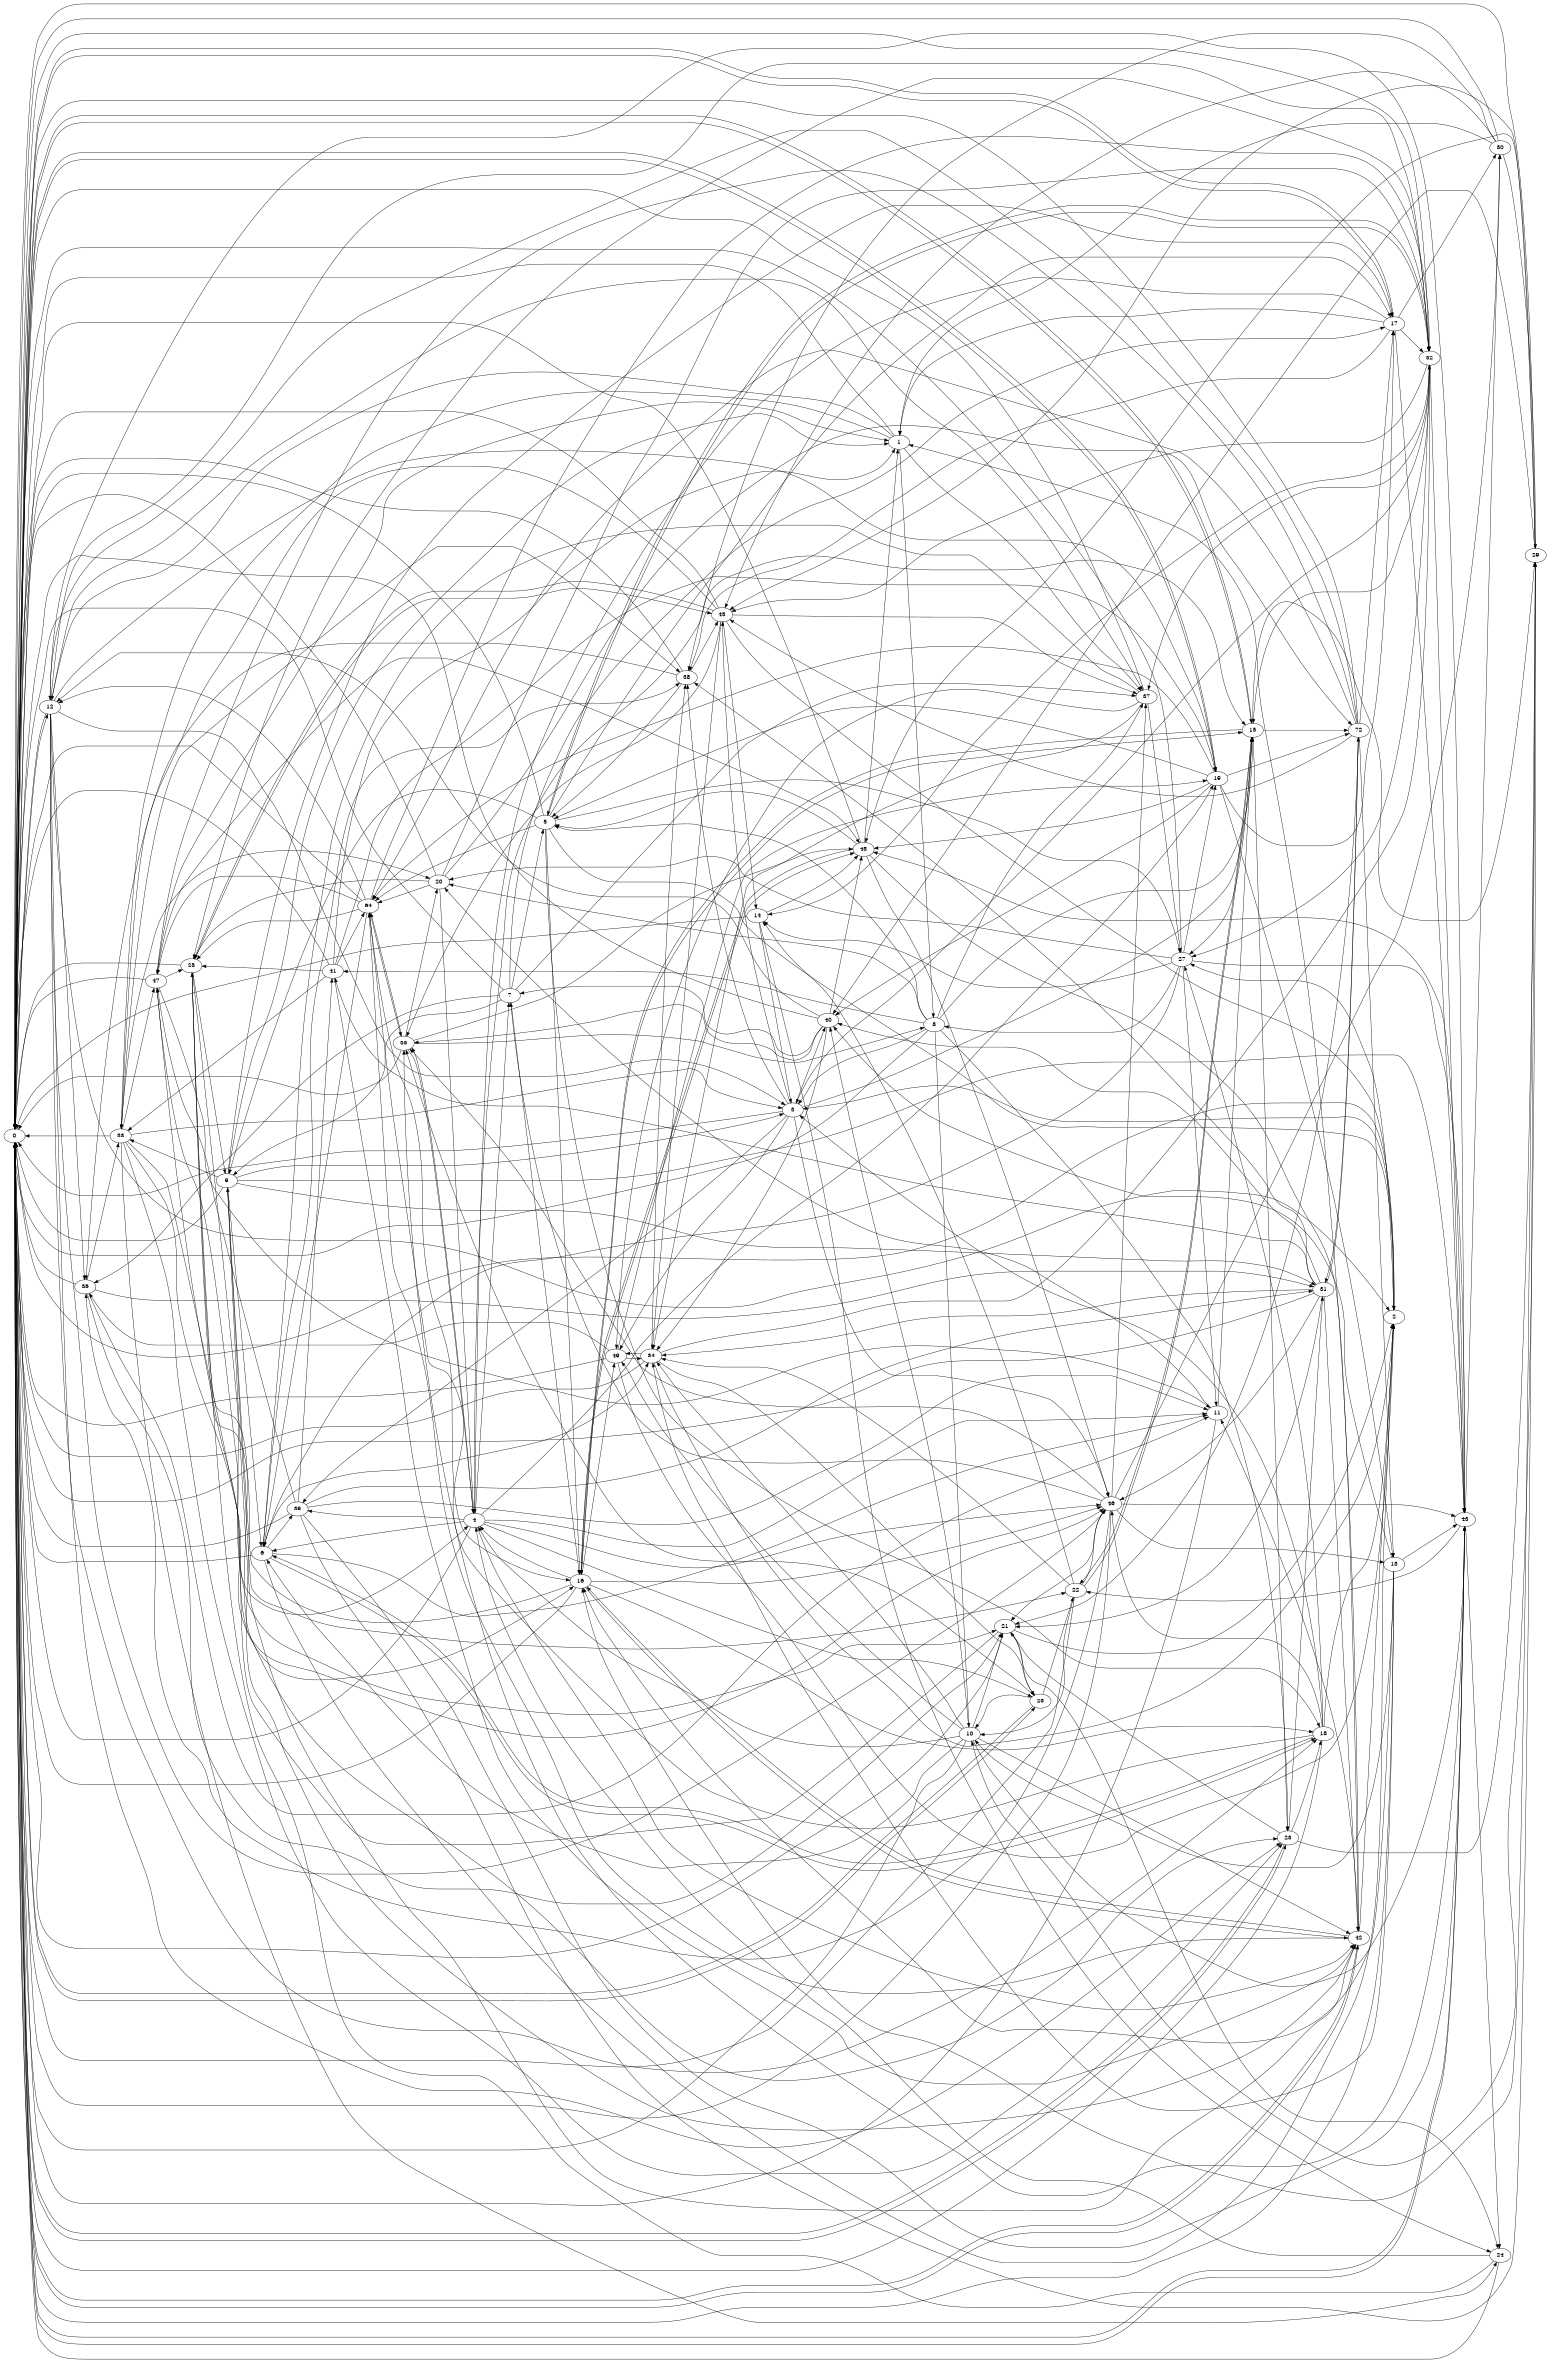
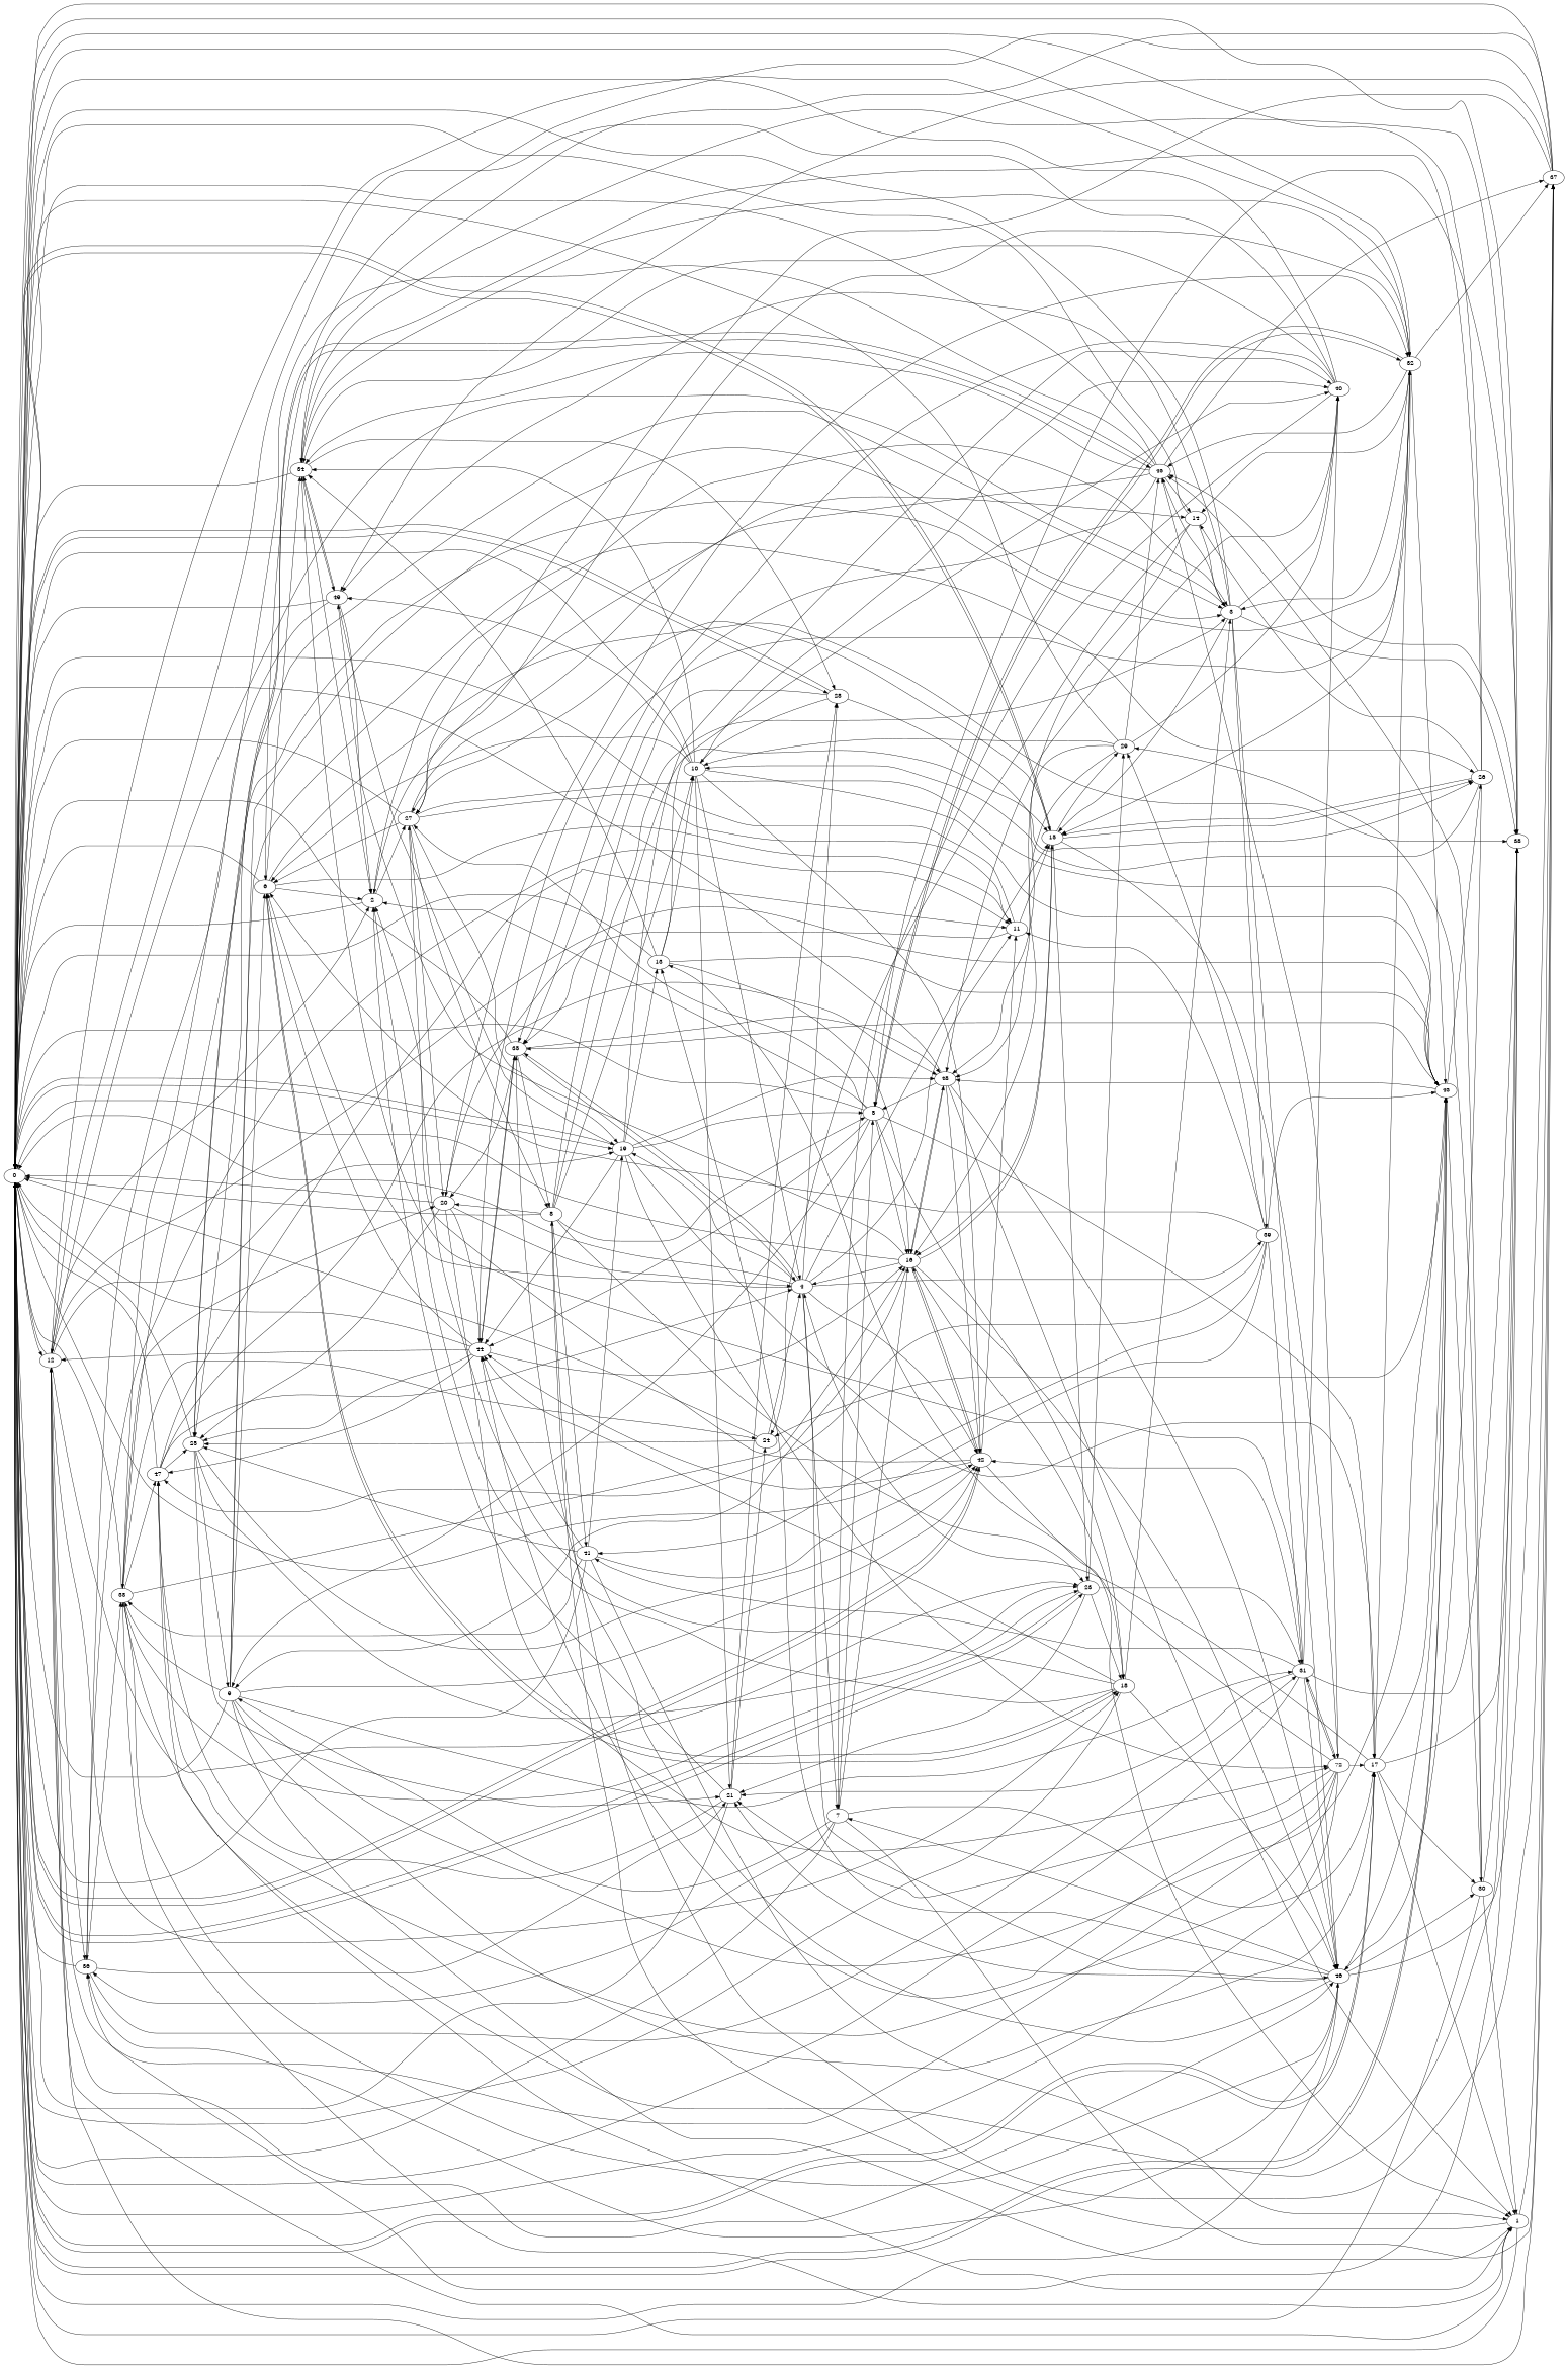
  strict digraph {
    rankdir=LR
    node [component_delay=3]
    edge [wire_delay=1]
    0
    12
    15
    17
    19
    23
    28
    42
    43
    37
    2
    3
    46
    18
    32
    36
    27
    16
-   26 [label=22]
+   26
    n20 [label=72]
    29
    1
    38
    4
    30
    48
    40
    5
-   44 [label=64]
+   44
    13
    31
    21
    35
    10
    11
    24
    49
    6
    34
    39
    45
    7
    14
    25
    33
    8
    20
    9
    47
    41
    0 -> 12
    0 -> 15
    0 -> 17
    0 -> 19
    0 -> 23
    0 -> 28
    0 -> 42
    0 -> 43
    12 -> 0
    12 -> 19
    12 -> 23
    12 -> 43
    12 -> 37
    12 -> 2
    12 -> 3
    12 -> 46
    12 -> 18
    12 -> 32
    12 -> 36
    15 -> 0
    15 -> 23
    15 -> 27
    15 -> 16
    15 -> 26
    15 -> n20
    15 -> 29
    17 -> 0
    17 -> 43
    17 -> 32
    17 -> 1
    17 -> 38
    17 -> 4
    17 -> 30
    19 -> 0
    19 -> 17
    19 -> n20
    19 -> 48
    19 -> 40
    19 -> 5
    19 -> 44
    19 -> 13
    23 -> 0
    23 -> 18
    23 -> 29
    23 -> 31
    23 -> 21
    28 -> 0
    28 -> 26
    28 -> 35
    28 -> 10
    42 -> 0
    42 -> 2
    42 -> 16
    42 -> 1
    42 -> 44
    42 -> 11
    43 -> 0
    43 -> 26
    43 -> 30
    43 -> 48
    43 -> 35
    43 -> 24
    37 -> 0
    37 -> 27
    37 -> 49
    37 -> 6
    37 -> 34
    2 -> 0
    2 -> 3
    2 -> 27
    3 -> 0
    3 -> 15
    3 -> 46
    3 -> 38
    3 -> 40
    3 -> 49
    3 -> 39
    3 -> 45
    46 -> 0
    46 -> 43
    46 -> 37
    46 -> 36
    46 -> 30
    46 -> 13
    46 -> 21
    46 -> 35
    46 -> 7
    18 -> 0
    18 -> 2
    18 -> 3
    18 -> 46
    18 -> 27
    18 -> 44
    18 -> 6
    32 -> 0
    32 -> 15
    32 -> 43
    32 -> 37
    32 -> 3
    32 -> 27
    32 -> 5
    32 -> 45
    32 -> 14
    32 -> 25
    36 -> 0
    36 -> 31
    36 -> 21
    36 -> 11
    36 -> 33
    27 -> 0
    27 -> 19
    27 -> 43
    27 -> 11
    27 -> 6
    27 -> 14
    27 -> 8
    27 -> 20
    16 -> 0
    16 -> 15
    16 -> 42
    16 -> 46
    16 -> 18
    16 -> 4
    16 -> 48
    16 -> 49
    16 -> 9
    26 -> 0
    26 -> 15
    26 -> 46
    26 -> 10
    26 -> 34
    26 -> 14
    n20 -> 0
    n20 -> 12
    n20 -> 17
    n20 -> 44
    n20 -> 13
    n20 -> 31
    n20 -> 21
    n20 -> 45
    n20 -> 47
    29 -> 0
    29 -> 16
    29 -> 48
    29 -> 40
    29 -> 10
    29 -> 45
    1 -> 0
    1 -> 12
    1 -> 37
    1 -> 33
    1 -> 8
    38 -> 0
    38 -> 36
    38 -> 5
    38 -> 45
    4 -> 0
    4 -> 15
    4 -> 19
    4 -> 28
    4 -> 42
    4 -> 46
    4 -> 35
    4 -> 11
    4 -> 6
    4 -> 39
    4 -> 7
    30 -> 0
    30 -> 29
    30 -> 1
    30 -> 38
    30 -> 45
    48 -> 0
    48 -> 42
    48 -> 46
    48 -> 16
    48 -> 1
    48 -> 5
    40 -> 0
    40 -> 12
    40 -> 48
    40 -> 35
    40 -> 34
    40 -> 7
    5 -> 0
    5 -> 17
    5 -> 2
    5 -> 18
    5 -> 32
    5 -> 27
    5 -> 16
    5 -> 44
    5 -> 9
    44 -> 0
    44 -> 12
    44 -> 32
    44 -> 16
    44 -> 35
    44 -> 6
    44 -> 25
    44 -> 47
    13 -> 0
    13 -> 43
    13 -> 16
    13 -> 40
    13 -> 10
    13 -> 34
    31 -> 0
    31 -> 42
    31 -> 46
    31 -> n20
    31 -> 38
    31 -> 40
    31 -> 21
    31 -> 34
    31 -> 41
    21 -> 0
    21 -> 28
    21 -> 2
    21 -> 24
    21 -> 47
    35 -> 0
    35 -> 4
    35 -> 48
    35 -> 44
    35 -> 8
    35 -> 20
    10 -> 0
    10 -> 42
    10 -> 43
    10 -> 4
    10 -> 40
    10 -> 21
    10 -> 49
    10 -> 6
    10 -> 34
    11 -> 0
    11 -> 15
    11 -> 20
    24 -> 0
    24 -> 4
    24 -> 25
    49 -> 0
    49 -> 19
    49 -> 2
    49 -> 36
    49 -> 34
    6 -> 0
    6 -> 2
    6 -> 18
    6 -> 38
    6 -> 11
    6 -> 34
    34 -> 0
    34 -> 28
    34 -> 2
    34 -> 32
    34 -> 38
    34 -> 49
    39 -> 0
    39 -> 43
    39 -> 29
    39 -> 31
    39 -> 11
-   6 -> 39
+   39 -> 6
    39 -> 47
    39 -> 41
    45 -> 0
    45 -> 37
    45 -> 2
    45 -> 35
    45 -> 34
    45 -> 14
    45 -> 25
    45 -> 33
    7 -> 0
    7 -> 17
    7 -> 37
    7 -> 36
    7 -> 16
    7 -> 5
    7 -> 9
    14 -> 0
    14 -> 3
    14 -> 48
    14 -> 24
    25 -> 0
    25 -> 23
    25 -> 42
    25 -> 21
    25 -> 45
    25 -> 9
    33 -> 0
    33 -> 23
    33 -> 3
    33 -> 46
    33 -> 16
    33 -> 38
    33 -> 24
    33 -> 20
    33 -> 47
    8 -> 0
    8 -> 15
    8 -> 23
    8 -> 37
    8 -> 3
    8 -> 5
    8 -> 10
    8 -> 20
    8 -> 41
    20 -> 0
    20 -> 32
    20 -> n20
    20 -> 4
    20 -> 44
    20 -> 25
    9 -> 0
    9 -> 17
    9 -> 42
    9 -> 43
    9 -> 3
    9 -> 26
    9 -> 1
    9 -> 31
    9 -> 6
    9 -> 33
    47 -> 0
    47 -> 1
    47 -> 4
    47 -> 48
    47 -> 11
    47 -> 25
    41 -> 0
    41 -> 19
    41 -> 42
    41 -> 1
    41 -> 44
    41 -> 25
    41 -> 33
  }
